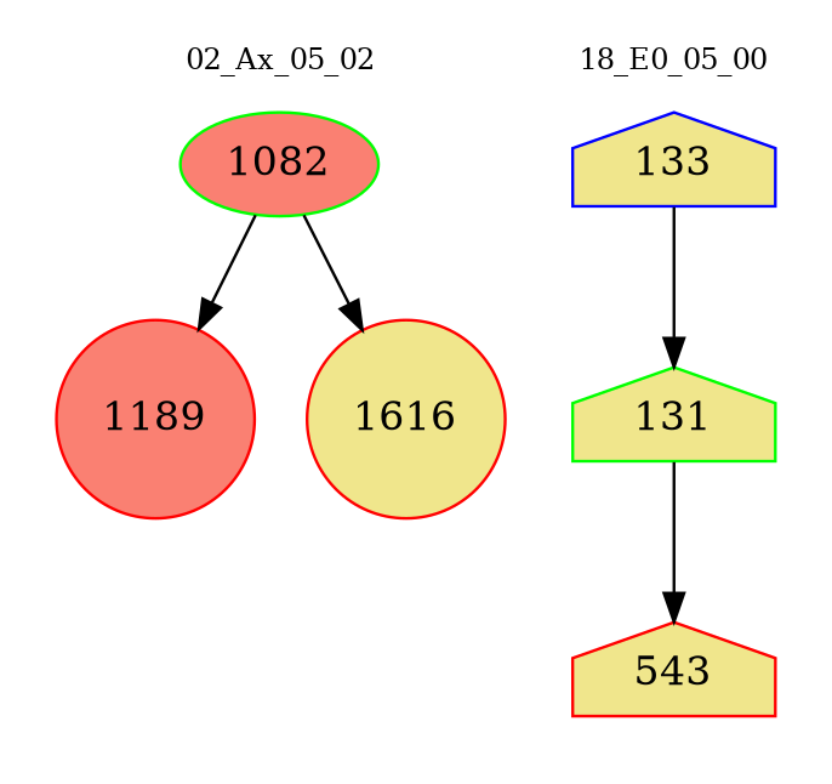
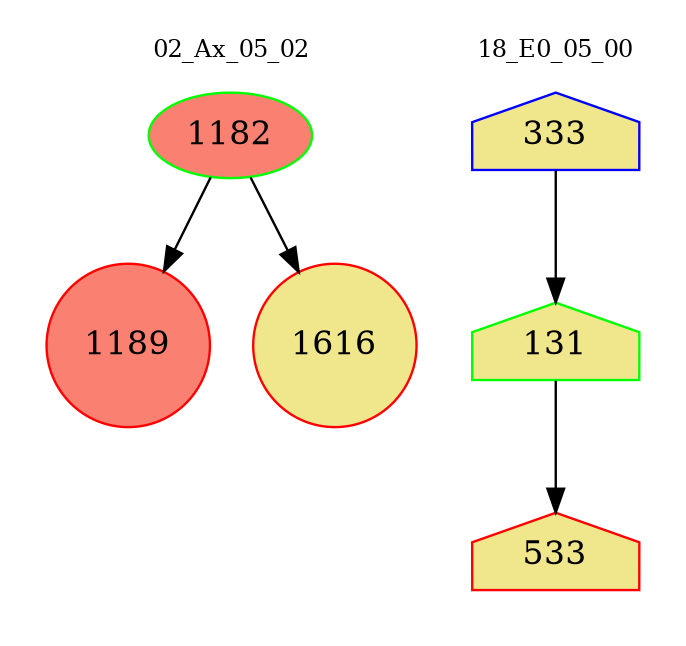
  digraph {
    node [color=red fillcolor=khaki shape=house style=filled]
    edge [color=black]
-   n1 [color=green fillcolor=salmon label=1082 shape=ellipse]
+   n1 [color=green fillcolor=salmon label=1182 shape=ellipse]
    n2 [fillcolor=salmon label=1189 shape=circle]
    n3 [label=1616 shape=circle]
    n4 [color=green label=131]
-   n5 [color=blue label=133]
-   n6 [label=543]
+   n5 [color=blue label=333]
+   n6 [label=533]
    subgraph cluster_1 {
      color=white
      fontsize=10
      label="02_Ax_05_02"
      n1
      n2
      n3
    }
    subgraph cluster_2 {
      color=white
      fontsize=10
      label="18_E0_05_00"
      n4
      n5
      n6
    }
    n1 -> n2
    n1 -> n3
    n4 -> n6
    n5 -> n4
  }
